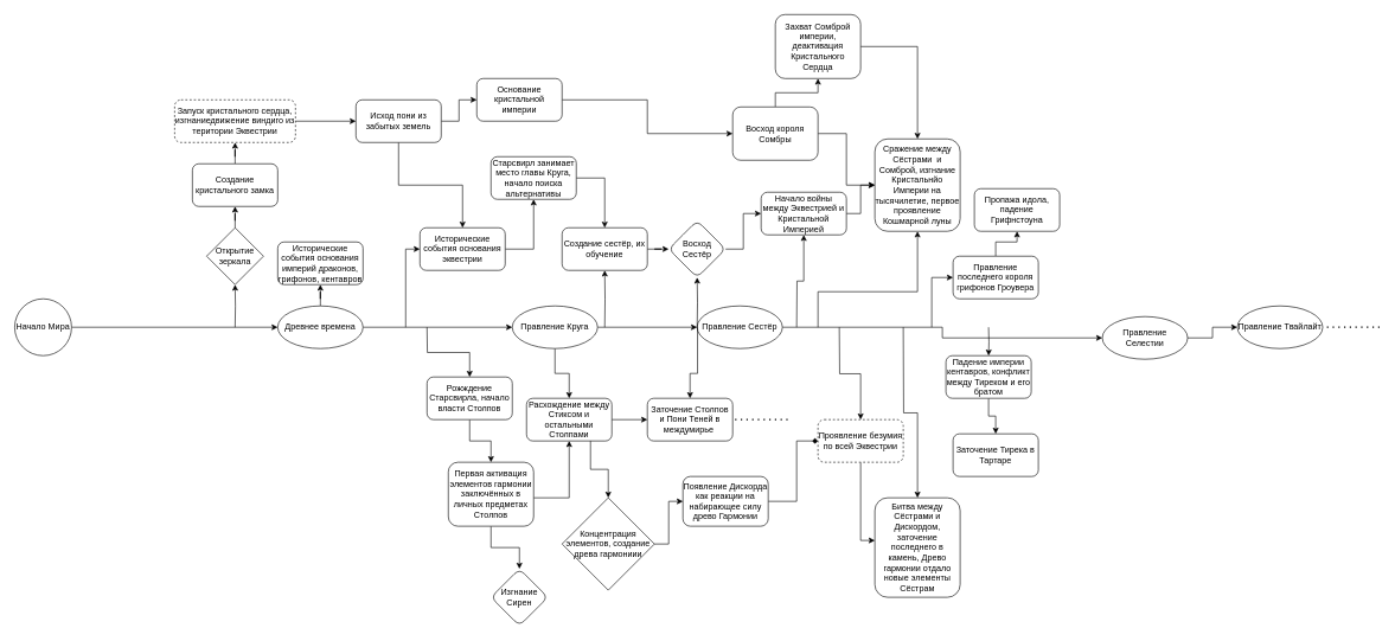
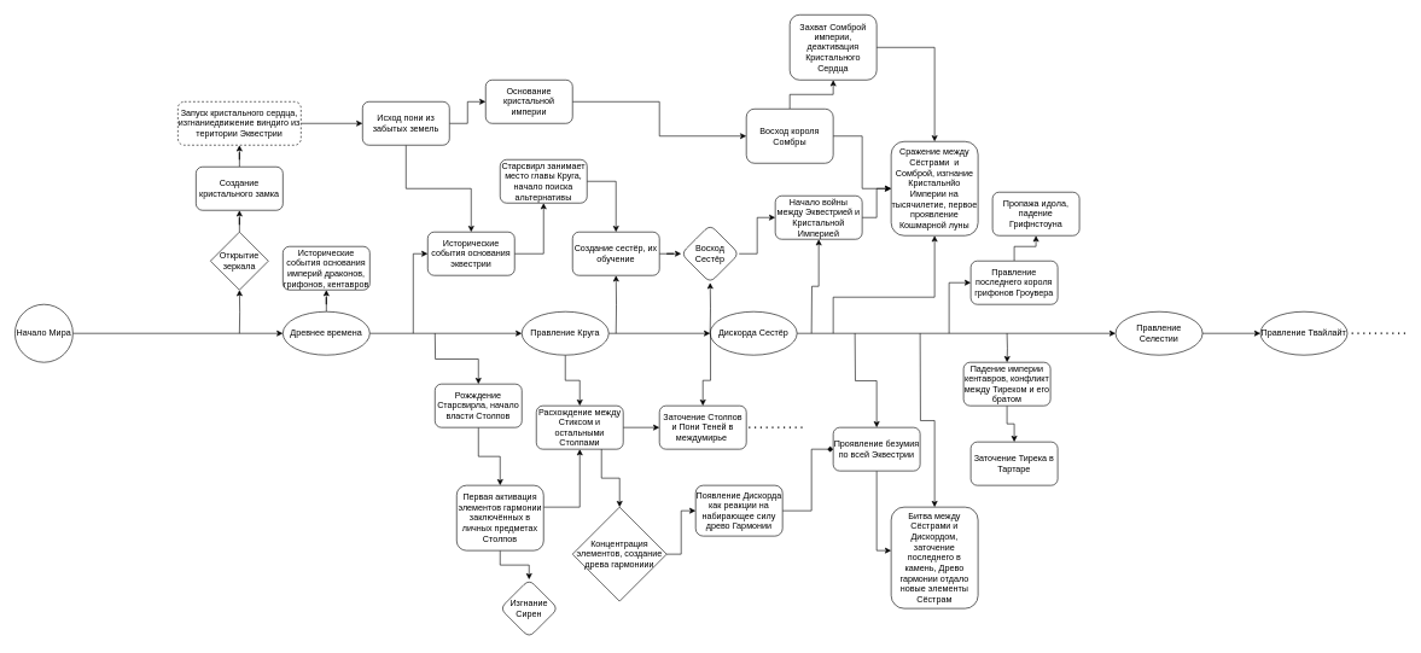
  <mxCell id="0" />
  <mxCell id="1" parent="0" />
  <mxCell id="2" value="" style="edgeStyle=orthogonalEdgeStyle;rounded=0;orthogonalLoop=1;jettySize=auto;html=1;" edge="1" parent="1" source="3" target="6"><mxGeometry relative="1" as="geometry" /></mxCell>
  <mxCell id="3" value="Начало Мира" style="ellipse;whiteSpace=wrap;html=1;aspect=fixed;" vertex="1" parent="1"><mxGeometry x="20" y="420" width="80" height="80" as="geometry" /></mxCell>
  <mxCell id="4" value="" style="edgeStyle=orthogonalEdgeStyle;rounded=0;orthogonalLoop=1;jettySize=auto;html=1;" edge="1" parent="1" source="6" target="9"><mxGeometry relative="1" as="geometry" /></mxCell>
  <mxCell id="5" style="edgeStyle=orthogonalEdgeStyle;rounded=0;orthogonalLoop=1;jettySize=auto;html=1;" edge="1" parent="1" source="6" target="29"><mxGeometry relative="1" as="geometry" /></mxCell>
  <mxCell id="6" value="Древнее времена" style="ellipse;whiteSpace=wrap;html=1;" vertex="1" parent="1"><mxGeometry x="390" y="430" width="120" height="60" as="geometry" /></mxCell>
  <mxCell id="7" value="" style="edgeStyle=orthogonalEdgeStyle;rounded=0;orthogonalLoop=1;jettySize=auto;html=1;" edge="1" parent="1" source="9" target="11"><mxGeometry relative="1" as="geometry" /></mxCell>
  <mxCell id="8" style="edgeStyle=orthogonalEdgeStyle;rounded=0;orthogonalLoop=1;jettySize=auto;html=1;" edge="1" parent="1" source="9" target="39"><mxGeometry relative="1" as="geometry" /></mxCell>
  <mxCell id="9" value="Правление Круга" style="ellipse;whiteSpace=wrap;html=1;" vertex="1" parent="1"><mxGeometry x="720" y="430" width="120" height="60" as="geometry" /></mxCell>
  <mxCell id="10" value="" style="edgeStyle=orthogonalEdgeStyle;rounded=0;orthogonalLoop=1;jettySize=auto;html=1;" edge="1" parent="1" source="11" target="13"><mxGeometry relative="1" as="geometry" /></mxCell>
- <mxCell id="11" value="Правление Сестёр" style="ellipse;whiteSpace=wrap;html=1;" vertex="1" parent="1"><mxGeometry x="980" y="430" width="120" height="60" as="geometry" /></mxCell>
+ <mxCell id="11" value="Дискорда Сестёр" style="ellipse;whiteSpace=wrap;html=1;" vertex="1" parent="1"><mxGeometry x="980" y="430" width="120" height="60" as="geometry" /></mxCell>
  <mxCell id="12" value="" style="edgeStyle=orthogonalEdgeStyle;rounded=0;orthogonalLoop=1;jettySize=auto;html=1;" edge="1" parent="1" source="13" target="14"><mxGeometry relative="1" as="geometry" /></mxCell>
- <mxCell id="13" value="Правление Селестии" style="ellipse;whiteSpace=wrap;html=1;" vertex="1" parent="1"><mxGeometry x="1550" y="445" width="120" height="60" as="geometry" /></mxCell>
+ <mxCell id="13" value="Правление Селестии" style="ellipse;whiteSpace=wrap;html=1;" vertex="1" parent="1"><mxGeometry x="1540" y="430" width="120" height="60" as="geometry" /></mxCell>
  <mxCell id="14" value="Правление Твайлайт" style="ellipse;whiteSpace=wrap;html=1;" vertex="1" parent="1"><mxGeometry x="1740" y="430" width="120" height="60" as="geometry" /></mxCell>
  <mxCell id="15" value="" style="endArrow=none;dashed=1;html=1;dashPattern=1 3;strokeWidth=2;" edge="1" parent="1"><mxGeometry width="50" height="50" relative="1" as="geometry"><mxPoint x="1940" y="460" as="sourcePoint" /><mxPoint x="1860" y="460" as="targetPoint" /></mxGeometry></mxCell>
  <mxCell id="16" style="edgeStyle=orthogonalEdgeStyle;rounded=0;orthogonalLoop=1;jettySize=auto;html=1;" edge="1" parent="1" target="18"><mxGeometry relative="1" as="geometry"><mxPoint x="570" y="460" as="sourcePoint" /><Array as="points"><mxPoint x="570" y="350" /></Array></mxGeometry></mxCell>
  <mxCell id="17" style="edgeStyle=orthogonalEdgeStyle;rounded=0;orthogonalLoop=1;jettySize=auto;html=1;" edge="1" parent="1" source="18" target="37"><mxGeometry relative="1" as="geometry"><Array as="points"><mxPoint x="750" y="350" /></Array></mxGeometry></mxCell>
  <mxCell id="18" value="Исторические события основания эквестрии" style="rounded=1;whiteSpace=wrap;html=1;" vertex="1" parent="1"><mxGeometry x="590" y="320" width="120" height="60" as="geometry" /></mxCell>
  <mxCell id="19" style="edgeStyle=orthogonalEdgeStyle;rounded=0;orthogonalLoop=1;jettySize=auto;html=1;" edge="1" parent="1" target="21"><mxGeometry relative="1" as="geometry"><mxPoint x="330" y="460" as="sourcePoint" /></mxGeometry></mxCell>
  <mxCell id="20" style="edgeStyle=orthogonalEdgeStyle;rounded=0;orthogonalLoop=1;jettySize=auto;html=1;" edge="1" parent="1" source="21" target="23"><mxGeometry relative="1" as="geometry" /></mxCell>
  <mxCell id="21" value="Открытие зеркала" style="rhombus;whiteSpace=wrap;html=1;" vertex="1" parent="1"><mxGeometry x="290" y="320" width="80" height="80" as="geometry" /></mxCell>
  <mxCell id="22" style="edgeStyle=orthogonalEdgeStyle;rounded=0;orthogonalLoop=1;jettySize=auto;html=1;" edge="1" parent="1" source="23" target="25"><mxGeometry relative="1" as="geometry" /></mxCell>
  <mxCell id="23" value="Создание кристального замка" style="rounded=1;whiteSpace=wrap;html=1;" vertex="1" parent="1"><mxGeometry x="270" y="230" width="120" height="60" as="geometry" /></mxCell>
  <mxCell id="24" style="edgeStyle=orthogonalEdgeStyle;rounded=0;orthogonalLoop=1;jettySize=auto;html=1;" edge="1" parent="1" source="25" target="28"><mxGeometry relative="1" as="geometry" /></mxCell>
  <mxCell id="25" value="Запуск кристального сердца, изгнаниедвижение виндиго из територии Эквестрии" style="rounded=1;whiteSpace=wrap;html=1;dashed=1;" vertex="1" parent="1"><mxGeometry x="245" y="140" width="170" height="60" as="geometry" /></mxCell>
  <mxCell id="26" style="edgeStyle=orthogonalEdgeStyle;rounded=0;orthogonalLoop=1;jettySize=auto;html=1;" edge="1" parent="1" source="28" target="18"><mxGeometry relative="1" as="geometry" /></mxCell>
  <mxCell id="27" style="edgeStyle=orthogonalEdgeStyle;rounded=0;orthogonalLoop=1;jettySize=auto;html=1;" edge="1" parent="1" source="28" target="48"><mxGeometry relative="1" as="geometry"><mxPoint x="670" y="110" as="targetPoint" /></mxGeometry></mxCell>
  <mxCell id="28" value="Исход пони из забытых земель" style="rounded=1;whiteSpace=wrap;html=1;" vertex="1" parent="1"><mxGeometry x="500" y="140" width="120" height="60" as="geometry" /></mxCell>
  <mxCell id="29" value="Исторические события основания империй драконов, грифонов, кентавров" style="rounded=1;whiteSpace=wrap;html=1;" vertex="1" parent="1"><mxGeometry x="390" y="340" width="120" height="60" as="geometry" /></mxCell>
  <mxCell id="30" value="" style="edgeStyle=orthogonalEdgeStyle;rounded=0;orthogonalLoop=1;jettySize=auto;html=1;" edge="1" parent="1" source="32" target="35"><mxGeometry relative="1" as="geometry" /></mxCell>
  <mxCell id="31" style="edgeStyle=orthogonalEdgeStyle;rounded=0;orthogonalLoop=1;jettySize=auto;html=1;" edge="1" parent="1" target="32"><mxGeometry relative="1" as="geometry"><mxPoint x="600" y="460" as="sourcePoint" /></mxGeometry></mxCell>
  <mxCell id="32" value="Рожждение Старсвирла, начало власти Столпов" style="rounded=1;whiteSpace=wrap;html=1;" vertex="1" parent="1"><mxGeometry x="600" y="530" width="120" height="60" as="geometry" /></mxCell>
  <mxCell id="33" value="" style="edgeStyle=orthogonalEdgeStyle;rounded=0;orthogonalLoop=1;jettySize=auto;html=1;" edge="1" parent="1" source="35" target="39"><mxGeometry relative="1" as="geometry"><Array as="points"><mxPoint x="800" y="700" /></Array></mxGeometry></mxCell>
  <mxCell id="34" value="" style="edgeStyle=orthogonalEdgeStyle;rounded=0;orthogonalLoop=1;jettySize=auto;html=1;" edge="1" parent="1" source="35" target="40"><mxGeometry relative="1" as="geometry" /></mxCell>
- <mxCell id="35" value="Первая активация элементов гармонии заключённых в личных предметах Столпов" style="whiteSpace=wrap;html=1;rounded=1;" vertex="1" parent="1"><mxGeometry x="630" y="650" width="120" height="90" as="geometry" /></mxCell>
+ <mxCell id="35" value="Первая активация элементов гармонии заключённых в личных предметах Столпов" style="whiteSpace=wrap;html=1;rounded=1;" vertex="1" parent="1"><mxGeometry x="630" y="670" width="120" height="90" as="geometry" /></mxCell>
  <mxCell id="36" value="" style="edgeStyle=orthogonalEdgeStyle;rounded=0;orthogonalLoop=1;jettySize=auto;html=1;" edge="1" parent="1" source="37" target="43"><mxGeometry relative="1" as="geometry"><Array as="points"><mxPoint x="850" y="250" /></Array></mxGeometry></mxCell>
  <mxCell id="37" value="Старсвирл занимает место главы Круга, начало поиска альтернативы" style="rounded=1;whiteSpace=wrap;html=1;" vertex="1" parent="1"><mxGeometry x="690" y="220" width="120" height="60" as="geometry" /></mxCell>
  <mxCell id="38" value="" style="edgeStyle=orthogonalEdgeStyle;rounded=0;orthogonalLoop=1;jettySize=auto;html=1;" edge="1" parent="1" source="39" target="50"><mxGeometry relative="1" as="geometry" /></mxCell>
  <mxCell id="39" value="Расхождение между Стиксом и остальными Столпами" style="whiteSpace=wrap;html=1;rounded=1;" vertex="1" parent="1"><mxGeometry x="740" y="560" width="120" height="60" as="geometry" /></mxCell>
  <mxCell id="40" value="Изгнание Сирен" style="rhombus;whiteSpace=wrap;html=1;rounded=1;" vertex="1" parent="1"><mxGeometry x="690" y="800" width="80" height="80" as="geometry" /></mxCell>
  <mxCell id="41" style="edgeStyle=orthogonalEdgeStyle;rounded=0;orthogonalLoop=1;jettySize=auto;html=1;" edge="1" parent="1" target="43"><mxGeometry relative="1" as="geometry"><mxPoint x="850" y="460" as="sourcePoint" /></mxGeometry></mxCell>
  <mxCell id="42" value="" style="edgeStyle=orthogonalEdgeStyle;rounded=0;orthogonalLoop=1;jettySize=auto;html=1;" edge="1" parent="1" source="43" target="53"><mxGeometry relative="1" as="geometry" /></mxCell>
  <mxCell id="43" value="Создание сестёр, их обучение" style="whiteSpace=wrap;html=1;rounded=1;" vertex="1" parent="1"><mxGeometry x="790" y="320" width="120" height="60" as="geometry" /></mxCell>
  <mxCell id="44" style="edgeStyle=orthogonalEdgeStyle;rounded=0;orthogonalLoop=1;jettySize=auto;html=1;" edge="1" parent="1" source="39" target="46"><mxGeometry relative="1" as="geometry"><Array as="points"><mxPoint x="830" y="660" /><mxPoint x="855" y="660" /></Array></mxGeometry></mxCell>
  <mxCell id="45" style="edgeStyle=orthogonalEdgeStyle;rounded=0;orthogonalLoop=1;jettySize=auto;html=1;" edge="1" parent="1" source="46" target="66"><mxGeometry relative="1" as="geometry" /></mxCell>
  <mxCell id="46" value="Концентрация элементов, создание древа гармониии" style="rhombus;whiteSpace=wrap;html=1;" vertex="1" parent="1"><mxGeometry x="790" y="700" width="130" height="130" as="geometry" /></mxCell>
  <mxCell id="47" style="edgeStyle=orthogonalEdgeStyle;rounded=0;orthogonalLoop=1;jettySize=auto;html=1;" edge="1" parent="1" source="48" target="56"><mxGeometry relative="1" as="geometry" /></mxCell>
  <mxCell id="48" value="Основание кристальной империи" style="rounded=1;whiteSpace=wrap;html=1;" vertex="1" parent="1"><mxGeometry x="670" y="110" width="120" height="60" as="geometry" /></mxCell>
  <mxCell id="49" style="edgeStyle=orthogonalEdgeStyle;rounded=0;orthogonalLoop=1;jettySize=auto;html=1;exitX=0.005;exitY=0.49;exitDx=0;exitDy=0;exitPerimeter=0;" edge="1" parent="1" source="11" target="50"><mxGeometry relative="1" as="geometry"><mxPoint x="970" y="460" as="sourcePoint" /><Array as="points"><mxPoint x="981" y="525" /><mxPoint x="970" y="525" /></Array></mxGeometry></mxCell>
  <mxCell id="50" value="Заточение Столпов и Пони Теней в междумирье&amp;nbsp;" style="whiteSpace=wrap;html=1;rounded=1;" vertex="1" parent="1"><mxGeometry x="910" y="560" width="120" height="60" as="geometry" /></mxCell>
  <mxCell id="51" style="edgeStyle=orthogonalEdgeStyle;rounded=0;orthogonalLoop=1;jettySize=auto;html=1;" edge="1" parent="1" source="53" target="63"><mxGeometry relative="1" as="geometry" /></mxCell>
  <mxCell id="52" style="edgeStyle=orthogonalEdgeStyle;rounded=0;orthogonalLoop=1;jettySize=auto;html=1;" edge="1" parent="1" target="53"><mxGeometry relative="1" as="geometry"><mxPoint x="980" y="460" as="sourcePoint" /></mxGeometry></mxCell>
  <mxCell id="53" value="Восход Сестёр" style="rhombus;whiteSpace=wrap;html=1;rounded=1;" vertex="1" parent="1"><mxGeometry x="940" y="310" width="80" height="80" as="geometry" /></mxCell>
  <mxCell id="54" value="" style="edgeStyle=orthogonalEdgeStyle;rounded=0;orthogonalLoop=1;jettySize=auto;html=1;" edge="1" parent="1" source="56" target="58"><mxGeometry relative="1" as="geometry" /></mxCell>
  <mxCell id="55" style="edgeStyle=orthogonalEdgeStyle;rounded=0;orthogonalLoop=1;jettySize=auto;html=1;" edge="1" parent="1" source="56" target="60"><mxGeometry relative="1" as="geometry" /></mxCell>
  <mxCell id="56" value="Восход короля Сомбры" style="rounded=1;whiteSpace=wrap;html=1;" vertex="1" parent="1"><mxGeometry x="1030" y="150" width="120" height="75" as="geometry" /></mxCell>
  <mxCell id="57" style="edgeStyle=orthogonalEdgeStyle;rounded=0;orthogonalLoop=1;jettySize=auto;html=1;" edge="1" parent="1" source="58" target="60"><mxGeometry relative="1" as="geometry" /></mxCell>
  <mxCell id="58" value="Захват Сомброй империи, деактивация Кристального Сердца" style="whiteSpace=wrap;html=1;rounded=1;" vertex="1" parent="1"><mxGeometry x="1090" y="20" width="120" height="90" as="geometry" /></mxCell>
  <mxCell id="59" style="edgeStyle=orthogonalEdgeStyle;rounded=0;orthogonalLoop=1;jettySize=auto;html=1;" edge="1" parent="1" target="60"><mxGeometry relative="1" as="geometry"><mxPoint x="1150" y="460" as="sourcePoint" /><Array as="points"><mxPoint x="1150" y="410" /><mxPoint x="1290" y="410" /></Array></mxGeometry></mxCell>
  <mxCell id="60" value="Сражение между Сёстрами&amp;nbsp; и Сомброй, изгнание Кристальнйо Империи на тысячилетие, первое проявление Кошмарной луны" style="rounded=1;whiteSpace=wrap;html=1;" vertex="1" parent="1"><mxGeometry x="1230" y="195" width="120" height="130" as="geometry" /></mxCell>
  <mxCell id="61" style="edgeStyle=orthogonalEdgeStyle;rounded=0;orthogonalLoop=1;jettySize=auto;html=1;" edge="1" parent="1" source="63" target="60"><mxGeometry relative="1" as="geometry" /></mxCell>
  <mxCell id="62" style="edgeStyle=orthogonalEdgeStyle;rounded=0;orthogonalLoop=1;jettySize=auto;html=1;" edge="1" parent="1" target="63"><mxGeometry relative="1" as="geometry"><mxPoint x="1120" y="460" as="sourcePoint" /></mxGeometry></mxCell>
  <mxCell id="63" value="Начало войны между Эквестрией и Кристальной Империей" style="rounded=1;whiteSpace=wrap;html=1;" vertex="1" parent="1"><mxGeometry x="1070" y="270" width="120" height="60" as="geometry" /></mxCell>
  <mxCell id="64" value="" style="endArrow=none;dashed=1;html=1;dashPattern=1 3;strokeWidth=2;exitX=1.028;exitY=0.497;exitDx=0;exitDy=0;exitPerimeter=0;" edge="1" parent="1" source="50"><mxGeometry width="50" height="50" relative="1" as="geometry"><mxPoint x="1090" y="740" as="sourcePoint" /><mxPoint x="1110" y="590" as="targetPoint" /></mxGeometry></mxCell>
  <mxCell id="65" style="edgeStyle=orthogonalEdgeStyle;rounded=0;orthogonalLoop=1;jettySize=auto;html=1;endArrow=diamond;" edge="1" parent="1" source="66" target="69"><mxGeometry relative="1" as="geometry"><Array as="points"><mxPoint x="1120" y="705" /><mxPoint x="1120" y="620" /></Array></mxGeometry></mxCell>
  <mxCell id="66" value="Появление Дискорда как реакции на набирающее силу древо Гармонии" style="rounded=1;whiteSpace=wrap;html=1;" vertex="1" parent="1"><mxGeometry x="960" y="670" width="120" height="70" as="geometry" /></mxCell>
  <mxCell id="67" style="edgeStyle=orthogonalEdgeStyle;rounded=0;orthogonalLoop=1;jettySize=auto;html=1;" edge="1" parent="1" target="69"><mxGeometry relative="1" as="geometry"><mxPoint x="1180" y="460" as="sourcePoint" /></mxGeometry></mxCell>
  <mxCell id="68" style="edgeStyle=orthogonalEdgeStyle;rounded=0;orthogonalLoop=1;jettySize=auto;html=1;" edge="1" parent="1" source="69" target="79"><mxGeometry relative="1" as="geometry"><Array as="points"><mxPoint x="1210" y="760" /></Array></mxGeometry></mxCell>
- <mxCell id="69" value="Проявление безумия по всей Эквестрии" style="rounded=1;whiteSpace=wrap;html=1;dashed=1;" vertex="1" parent="1"><mxGeometry x="1150" y="590" width="120" height="60" as="geometry" /></mxCell>
+ <mxCell id="69" value="Проявление безумия по всей Эквестрии" style="rounded=1;whiteSpace=wrap;html=1;" vertex="1" parent="1"><mxGeometry x="1150" y="590" width="120" height="60" as="geometry" /></mxCell>
  <mxCell id="70" value="Пропажа идола, падение Грифнстоуна" style="rounded=1;whiteSpace=wrap;html=1;" vertex="1" parent="1"><mxGeometry x="1370" y="265" width="120" height="60" as="geometry" /></mxCell>
  <mxCell id="71" style="edgeStyle=orthogonalEdgeStyle;rounded=0;orthogonalLoop=1;jettySize=auto;html=1;" edge="1" parent="1" source="73" target="74"><mxGeometry relative="1" as="geometry" /></mxCell>
  <mxCell id="72" style="edgeStyle=orthogonalEdgeStyle;rounded=0;orthogonalLoop=1;jettySize=auto;html=1;" edge="1" parent="1" target="73"><mxGeometry relative="1" as="geometry"><mxPoint x="1390" y="460" as="sourcePoint" /></mxGeometry></mxCell>
  <mxCell id="73" value="Падение империи кентавров, конфликт между Тиреком и его братом" style="rounded=1;whiteSpace=wrap;html=1;" vertex="1" parent="1"><mxGeometry x="1330" y="500" width="120" height="60" as="geometry" /></mxCell>
  <mxCell id="74" value="Заточение Тирека в Тартаре" style="rounded=1;whiteSpace=wrap;html=1;" vertex="1" parent="1"><mxGeometry x="1340" y="610" width="120" height="60" as="geometry" /></mxCell>
  <mxCell id="75" style="edgeStyle=orthogonalEdgeStyle;rounded=0;orthogonalLoop=1;jettySize=auto;html=1;" edge="1" parent="1" target="77"><mxGeometry relative="1" as="geometry"><mxPoint x="1310" y="460" as="sourcePoint" /><Array as="points"><mxPoint x="1310" y="390" /></Array></mxGeometry></mxCell>
  <mxCell id="76" style="edgeStyle=orthogonalEdgeStyle;rounded=0;orthogonalLoop=1;jettySize=auto;html=1;" edge="1" parent="1" source="77" target="70"><mxGeometry relative="1" as="geometry" /></mxCell>
  <mxCell id="77" value="Правление последнего короля грифонов Гроувера" style="rounded=1;whiteSpace=wrap;html=1;" vertex="1" parent="1"><mxGeometry x="1340" y="360" width="120" height="60" as="geometry" /></mxCell>
  <mxCell id="78" style="edgeStyle=orthogonalEdgeStyle;rounded=0;orthogonalLoop=1;jettySize=auto;html=1;" edge="1" parent="1" target="79"><mxGeometry relative="1" as="geometry"><mxPoint x="1270" y="460" as="sourcePoint" /></mxGeometry></mxCell>
  <mxCell id="79" value="Битва между Сёстрами и Дискордом, заточение последнего в камень, Древо гармонии отдало новые элементы Сёстрам" style="rounded=1;whiteSpace=wrap;html=1;" vertex="1" parent="1"><mxGeometry x="1230" y="700" width="120" height="140" as="geometry" /></mxCell>
